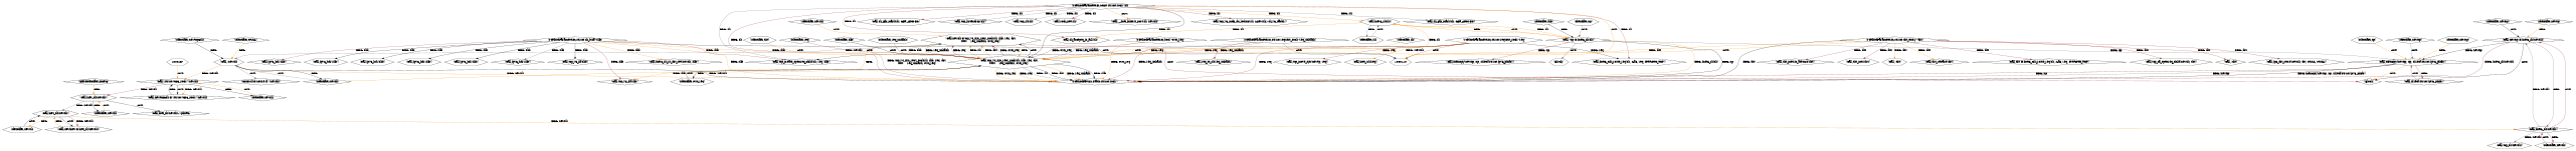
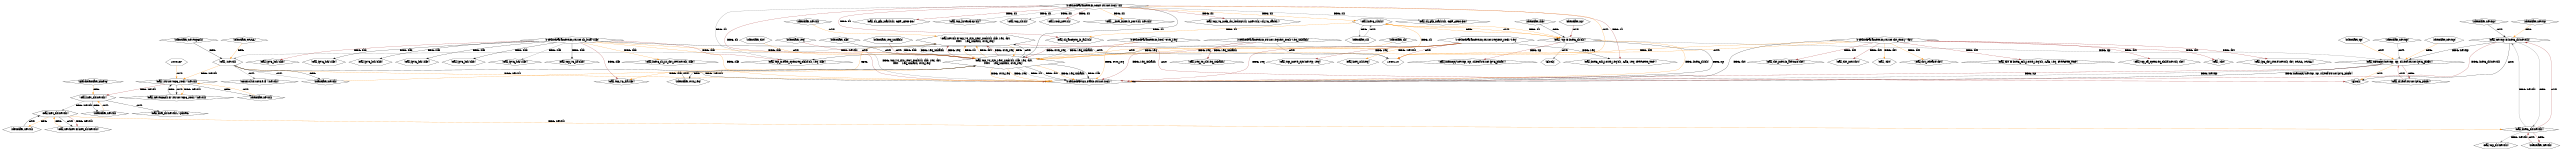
  digraph {
    node [shape=diamond]
    edge [color=darkorange]
    n1 [label="(Call,memcpy(newnp, np, sizeof(struct ipv6_pinfo)))"]
    n2 [label="(Call,sizeof(struct ipv6_pinfo))"]
    n3 [label="(MethodReturn,static struct sock *)"]
    n4 [label="(Block,)"]
    n5 [label="(Call,newnp = inet6_sk(newsk))"]
    n6 [label="(Call,inet6_sk(newsk))"]
    n7 [label="(Call,tcp_sk(newsk))" shape=hexagon]
    n8 [label="(Identifier,newsk)" shape=hexagon]
    n9 [label="(Call,inet_sk(newsk))" shape=hexagon]
    n10 [label="(Call,newinet = inet_sk(newsk))" shape=hexagon]
    n11 [label="(Identifier,newsk)" shape=hexagon]
    n12 [label="(Call,inet_sk(newsk))" shape=hexagon]
    n13 [label="(Call,inet_sk(newsk)->pinet6)"]
    n14 [label="(Identifier,newsk)"]
    n15 [label="(Call,(struct tcp6_sock *)newsk)"]
    n16 [label="(Identifier,newsk)"]
    n17 [label="(Call,newtcp6sk = (struct tcp6_sock *)newsk)"]
    n18 [label="(Call,!newsk)" shape=hexagon]
    n19 [label="(Identifier,newsk)"]
    n20 [label="(ControlStructure,if (!newsk))"]
    n21 [label="(Call,newsk = tcp_v4_syn_recv_sock(sk, skb, req, dst,\n\t\t\t\t\t     req_unhash, own_req))" shape=hexagon]
    n22 [label="(Call,tcp_v4_syn_recv_sock(sk, skb, req, dst,\n\t\t\t\t\t     req_unhash, own_req))"]
    n23 [label="(Call,tcp_v6_iif(skb))"]
    n24 [label="(Identifier,own_req)" shape=hexagon]
    n25 [label="(Call,inet6_sk(sk))" shape=hexagon]
    n26 [label="(Call,*np = inet6_sk(sk))"]
    n27 [label="(Identifier,sk)" shape=hexagon]
    n28 [label="(Call,sk_acceptq_is_full(sk))" shape=hexagon]
    n29 [label="(Block,)" shape=hexagon]
    n30 [label="(Call,memcpy(newnp, np, sizeof(struct ipv6_pinfo)))"]
    n31 [label="(MethodParameterIn,const struct sock *sk)"]
    n32 [label="(Call,sk_gfp_mask(sk, GFP_ATOMIC))" shape=hexagon]
    n33 [label="(Call,tcp_listendrop(sk))"]
    n34 [label="(Call,tcp_sk(sk))" shape=hexagon]
    n35 [label="(Call,sock_net(sk))" shape=hexagon]
    n36 [label="(Call,__inet_inherit_port(sk, newsk))"]
    n37 [label="(Call,tcp_create_openreq_child(sk, req, skb))"]
    n38 [label="(Call,tcp_v6_md5_do_lookup(sk, &newsk->sk_v6_daddr))" shape=hexagon]
    n39 [label="(Call,inet6_csk_route_req(sk, &fl6, req, IPPROTO_TCP))" shape=hexagon]
    n40 [label="(Call,sk_gfp_mask(sk, GFP_ATOMIC))"]
    1000110 [shape=hexagon]
    n42 [label="(MethodParameterIn,struct sk_buff *skb)"]
    n43 [label="(Call,ipv6_hdr(skb))" shape=hexagon]
    n44 [label="(Call,ipv6_hdr(skb))"]
    n45 [label="(Call,tcp_v6_iif(skb))"]
    n46 [label="(Call,inet6_sk_rx_dst_set(newsk, skb))"]
    n47 [label="(Call,ipv6_hdr(skb))"]
    n48 [label="(Call,ipv6_hdr(skb))" shape=hexagon]
    n49 [label="(Call,ipv6_hdr(skb))" shape=hexagon]
    n50 [label="(Call,ipv6_hdr(skb))" shape=hexagon]
    n51 [label="(MethodParameterIn,struct request_sock *req)" shape=hexagon]
    n52 [label="(Call,inet_rsk(req))" shape=hexagon]
    n53 [label="(Call,tcp_move_syn(newtp, req))" shape=hexagon]
    n54 [label="(MethodParameterIn,struct dst_entry *dst)"]
    n55 [label="(Call,dst_metric_advmss(dst))"]
    n56 [label="(Call,dst_mtu(dst))" shape=hexagon]
    n57 [label="(Call,!dst)" shape=hexagon]
    n58 [label="(Call,dst_release(dst))"]
    n59 [label="(Call,dst = inet6_csk_route_req(sk, &fl6, req, IPPROTO_TCP))"]
    n60 [label="(Call,tcp_ca_openreq_child(newsk, dst))" shape=hexagon]
    n61 [label="(Call,!dst)"]
    n62 [label="(Call,ip6_dst_store(newsk, dst, NULL, NULL))" shape=hexagon]
    n63 [label="(MethodParameterIn,struct request_sock *req_unhash)"]
    n64 [label="(Call,req_to_sk(req_unhash))"]
    n65 [label="(MethodParameterIn,bool *own_req)"]
    n66 [label="(Identifier,np)" shape=hexagon]
    n67 [label="(Identifier,req)"]
    n68 [label="(FieldIdentifier,pinet6)"]
    n69 [label="(Identifier,skb)"]
    n70 [label="(Identifier,newsk)"]
    n71 [label="(Identifier,skb)"]
    n72 [label="(Identifier,newnp)"]
    n73 [label="(Identifier,req_unhash)" shape=hexagon]
    n74 [label="(Identifier,newnp)" shape=hexagon]
    n75 [label="(Identifier,newnp)"]
    n76 [label="(Identifier,newtp)"]
    n77 [label="(Identifier,newtcp6sk)"]
    n78 [label="(Identifier,sk)"]
    n79 [label="(Identifier,np)" shape=hexagon]
    n80 [label="(Identifier,dst)" shape=hexagon]
    n81 [label="(Identifier,NULL)"]
    1000157 [shape=hexagon]
    n1 -> n2 [color=brown label="CFG: "]
    n1 -> n3 [color=brown label="DDG: np"]
    n1 -> n3 [color=gray40 label="DDG: newnp"]
    n1 -> n3 [color=black label="DDG: memcpy(newnp, np, sizeof(struct ipv6_pinfo))"]
    n1 -> n4 [label="AST: "]
    n2 -> n1 [color=brown label="AST: "]
    n5 -> n1 [color=black label="DDG: newnp"]
    n5 -> n3 [color=brown label="DDG: inet6_sk(newsk)"]
    n5 -> n4 [color=black label="AST: "]
    n5 -> n6 [color=gray40 label="CFG: "]
    n6 -> n5 [color=brown label="AST: "]
    n6 -> n5 [color=gray40 label="DDG: newsk"]
    n6 -> n7 [color=gray40 label="DDG: newsk"]
    n6 -> n8 [color=brown label="CFG: "]
    n8 -> n6 [color=brown label="AST: "]
    n9 -> n6 [label="DDG: newsk"]
    n9 -> n10 [color=black label="AST: "]
    n9 -> n10 [color=brown label="DDG: newsk"]
    n9 -> n11 [label="CFG: "]
    n10 -> n9 [label="CFG: "]
    n11 -> n9 [color=black label="AST: "]
    n12 -> n9 [color=gray40 label="DDG: newsk"]
    n12 -> n13 [color=black label="AST: "]
    n12 -> n14 [color=black label="CFG: "]
    n14 -> n12 [label="AST: "]
    n15 -> n12 [color=brown label="DDG: newsk"]
    n15 -> n16 [color=black label="CFG: "]
    n15 -> n17 [color=black label="AST: "]
    n15 -> n17 [label="DDG: newsk"]
    n16 -> n15 [label="AST: "]
    n17 -> n15 [color=black label="CFG: "]
    n18 -> n3 [label="DDG: newsk"]
    n18 -> n3 [color=black label="DDG: !newsk"]
    n18 -> n15 [label="DDG: newsk"]
    n18 -> n19 [color=black label="CFG: "]
    n18 -> n20 [color=gray40 label="AST: "]
    n19 -> n18 [color=gray40 label="AST: "]
    n19 -> n21 [label="CFG: "]
    n21 -> n3 [color=gray40 label="DDG: tcp_v4_syn_recv_sock(sk, skb, req, dst,\n\t\t\t\t\t     req_unhash, own_req)"]
    n21 -> n4 [color=brown label="AST: "]
    n21 -> n18 [color=gray40 label="DDG: newsk"]
    n21 -> n22 [label="CFG: "]
    n22 -> n3 [color=black label="DDG: skb"]
    n22 -> n3 [label="DDG: own_req"]
    n22 -> n3 [label="DDG: req"]
    n22 -> n3 [color=gray40 label="DDG: sk"]
    n22 -> n3 [color=black label="DDG: dst"]
    n22 -> n3 [label="DDG: req_unhash"]
    n22 -> n21 [color=black label="AST: "]
    n22 -> n21 [color=gray40 label="DDG: skb"]
    n22 -> n21 [color=gray40 label="DDG: req_unhash"]
    n22 -> n21 [color=brown label="DDG: req"]
    n22 -> n21 [label="DDG: sk"]
    n22 -> n21 [label="DDG: dst"]
    n22 -> n21 [color=brown label="DDG: own_req"]
    n22 -> n23 [label="DDG: skb"]
    n22 -> n24 [color=black label="CFG: "]
    n24 -> n22 [color=black label="AST: "]
    n25 -> n22 [label="DDG: sk"]
    n25 -> n26 [label="AST: "]
    n25 -> n26 [label="DDG: sk"]
    n25 -> n27 [color=gray40 label="CFG: "]
    n25 -> n28 [label="DDG: sk"]
    n26 -> n1 [color=gray40 label="DDG: np"]
    n26 -> n3 [label="DDG: inet6_sk(sk)"]
    n26 -> n3 [color=black label="DDG: np"]
    n26 -> n25 [label="CFG: "]
    n26 -> n29 [color=gray40 label="AST: "]
    n26 -> n30 [color=brown label="DDG: np"]
    n27 -> n25 [color=gray40 label="AST: "]
    n31 -> n3 [color=brown label="DDG: sk"]
    n31 -> n22 [color=black label="DDG: sk"]
    n31 -> n25 [label="DDG: sk"]
    n31 -> n28 [color=brown label="DDG: sk"]
    n31 -> n32 [color=brown label="DDG: sk"]
    n31 -> n33 [color=gray40 label="DDG: sk"]
    n31 -> n34 [color=gray40 label="DDG: sk"]
    n31 -> n35 [color=brown label="DDG: sk"]
-   n31 -> n36 [label="AST: "]
+   n31 -> n36 [label="DDG: sk"]
    n31 -> n37 [color=gray40 label="DDG: sk"]
    n31 -> n38 [color=brown label="DDG: sk"]
    n31 -> n39 [color=brown label="DDG: sk"]
    n31 -> n40 [color=gray40 label="DDG: sk"]
    n31 -> 1000110 [label="AST: "]
    n42 -> n3 [label="DDG: skb"]
    n42 -> n22 [label="DDG: skb"]
    n42 -> n23 [color=brown label="DDG: skb"]
    n42 -> n37 [color=brown label="DDG: skb"]
    n42 -> 1000110 [color=black label="AST: "]
    n42 -> n43 [color=black label="DDG: skb"]
    n42 -> n44 [color=gray40 label="DDG: skb"]
    n42 -> n45 [color=black label="DDG: skb"]
    n42 -> n46 [label="DDG: skb"]
    n42 -> n47 [color=brown label="DDG: skb"]
    n42 -> n48 [color=black label="DDG: skb"]
    n42 -> n49 [color=black label="DDG: skb"]
    n42 -> n50 [color=black label="DDG: skb"]
    n51 -> n3 [color=brown label="DDG: req"]
    n51 -> n22 [label="DDG: req"]
    n51 -> n37 [color=black label="DDG: req"]
    n51 -> n39 [color=black label="DDG: req"]
    n51 -> 1000110 [color=brown label="AST: "]
    n51 -> n52 [label="DDG: !newsk"]
    n51 -> n53 [color=brown label="DDG: req"]
    n54 -> n3 [color=black label="DDG: dst"]
    n54 -> n22 [label="DDG: dst"]
    n54 -> 1000110 [label="AST: "]
    n54 -> n55 [color=brown label="DDG: dst"]
    n54 -> n56 [color=brown label="DDG: dst"]
    n54 -> n57 [label="DDG: dst"]
    n54 -> n58 [label="DDG: dst"]
    n54 -> n59 [color=brown label="DDG: dst"]
    n54 -> n60 [color=brown label="DDG: dst"]
    n54 -> n61 [color=brown label="DDG: dst"]
    n54 -> n62 [color=brown label="DDG: dst"]
    n63 -> n3 [color=brown label="DDG: req_unhash"]
    n63 -> n22 [color=gray40 label="DDG: req_unhash"]
    n63 -> 1000110 [color=gray40 label="AST: "]
    n63 -> n64 [color=brown label="DDG: req_unhash"]
    n65 -> n3 [label="DDG: own_req"]
    n65 -> n22 [color=brown label="DDG: own_req"]
    n66 -> n1 [label="AST: "]
    n67 -> n22 [color=brown label="AST: "]
    n68 -> n12 [label="CFG: "]
    n69 -> n22 [color=black label="AST: "]
    n70 -> n21 [label="AST: "]
    n71 -> n26 [color=black label="CFG: "]
    n72 -> n5 [color=black label="AST: "]
    n73 -> n22 [color=brown label="AST: "]
    n74 -> n1 [label="CFG: "]
    n75 -> n1 [color=gray40 label="AST: "]
    n76 -> n5 [label="CFG: "]
    n77 -> n18 [color=black label="CFG: "]
    n78 -> n22 [label="AST: "]
    n79 -> n26 [color=brown label="AST: "]
    n80 -> n22 [label="AST: "]
    n81 -> n18 [label="CFG: "]
    1000157 -> n15 [label="AST: "]
  }
